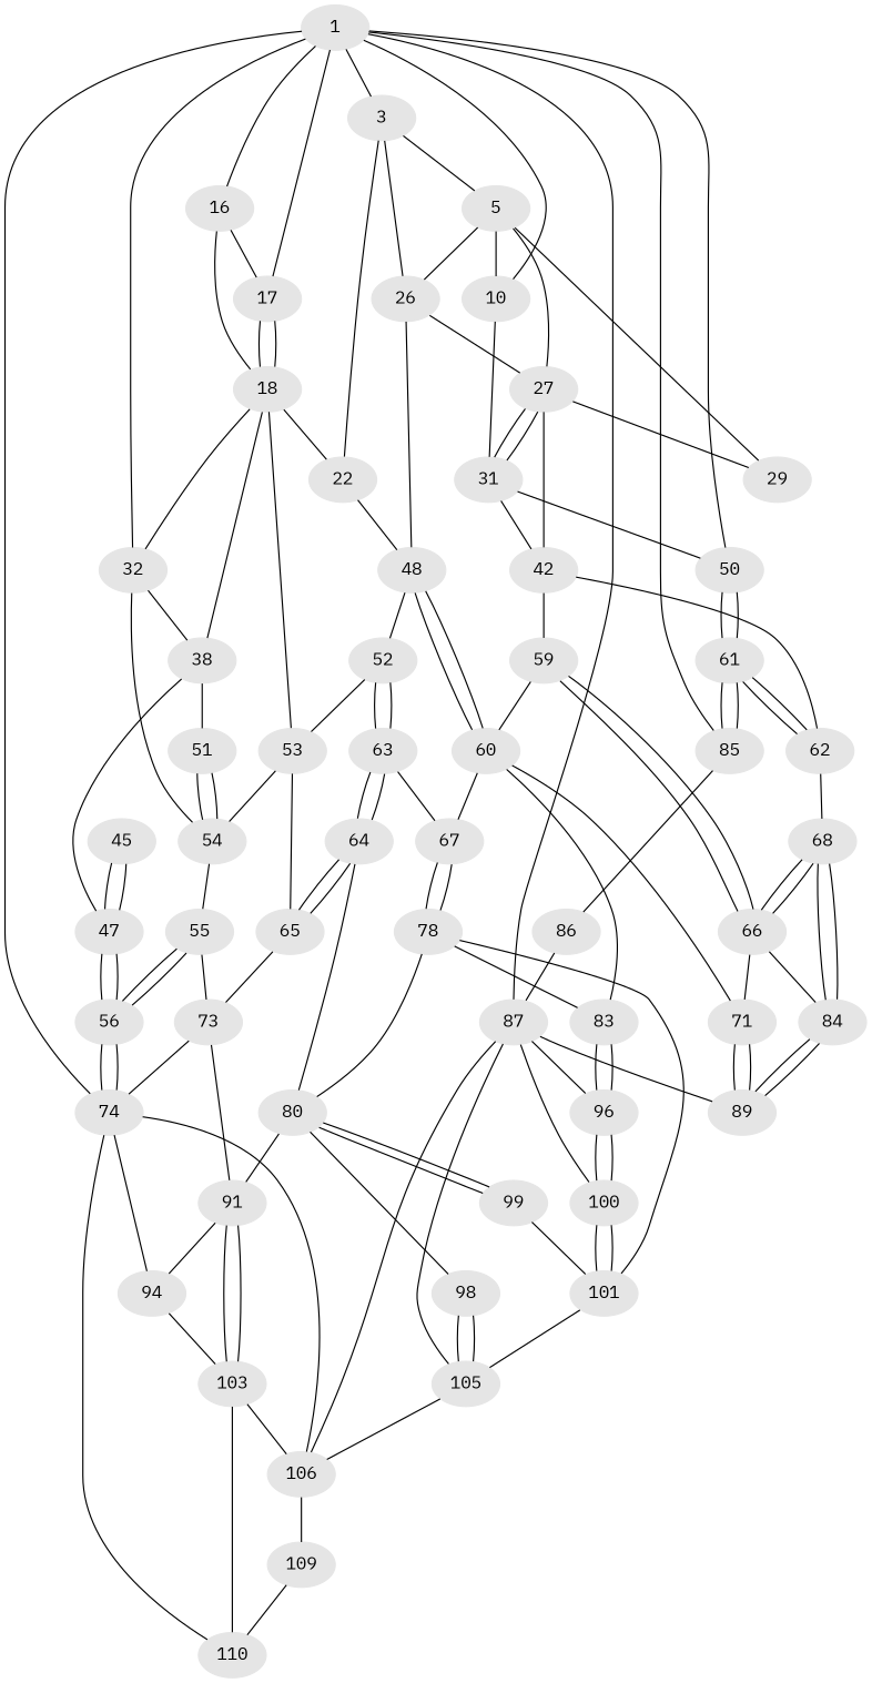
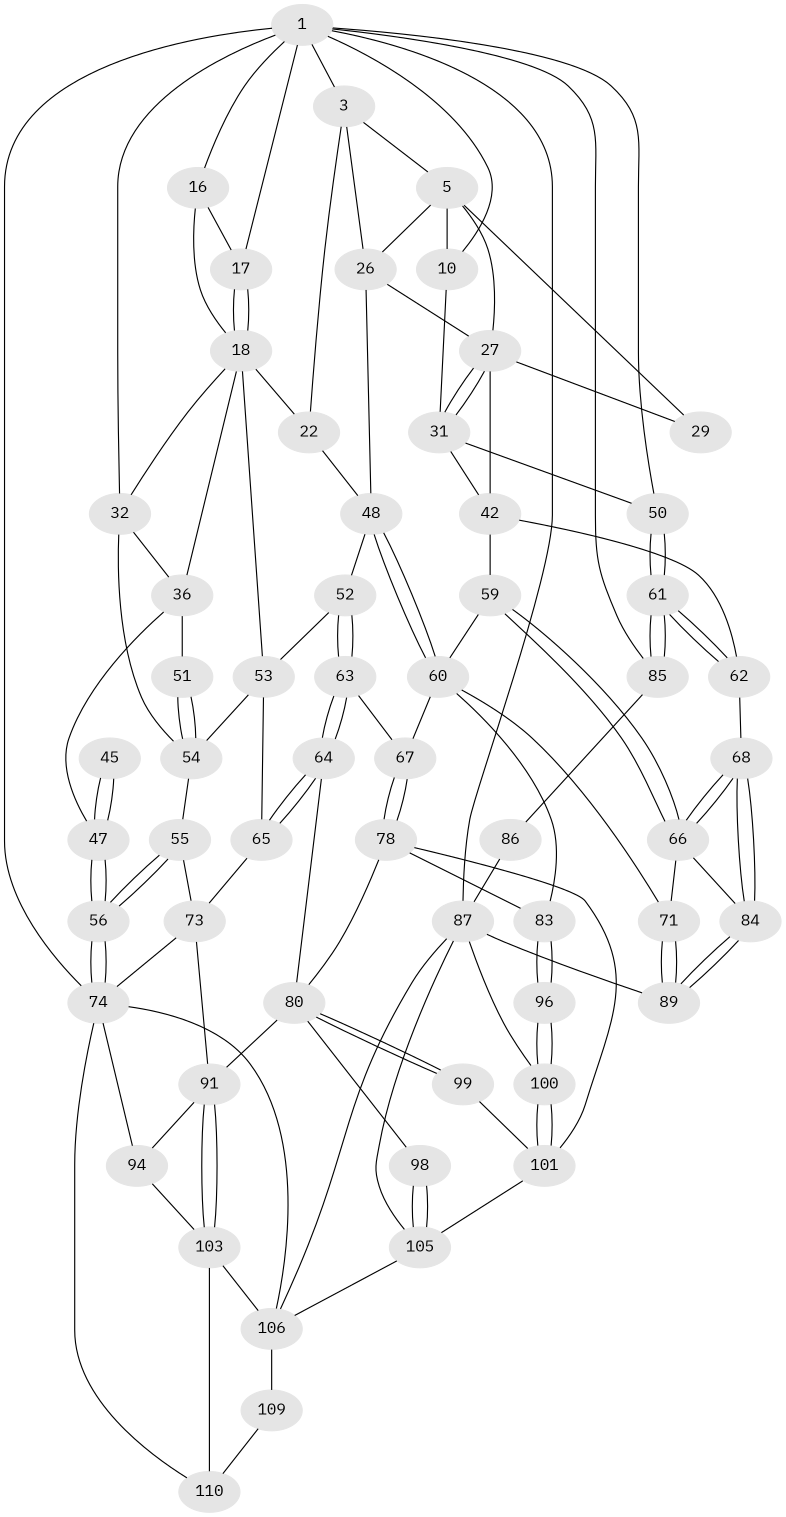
  graph {
    fontname="IBM Plex Mono"
    node [color=gray90 fontname="IBM Plex Mono" style=filled]
    edge [fontname="IBM Plex Mono"]
    1 [super="+2+8"]
    3 [super="+21+4"]
    10 [super="+11+30"]
    16
    17
    32 [super="+38+33"]
    50
    74 [super="+75"]
    85
    87 [super="+88+111"]
    5 [super="+25+6"]
    22
    26 [super="+44"]
    31 [super="+40"]
    18 [super="+19+23"]
-   36 [super="+37" label=38]
+   36 [super="+37"]
    54
    61
    94
    106 [super="+116+107"]
    110
    86
    89
    96
    100
    105 [super="+108"]
    27 [super="+28"]
    29
    48 [super="+49"]
    42 [super="+58"]
    53 [super="+57"]
    47
    51
    65
    52
    60 [super="+66"]
    59
    62
    45
    56
    n41 [label=66 super="+70"]
    68
    63
    67
    71
    83
    55
    64
    73 [super="+77"]
    91 [super="+92"]
    84
    78 [super="+79"]
    80 [super="+81"]
    98
    99
    101 [super="+102"]
    103 [super="+104"]
    109
    1 -- 3
    1 -- 10
    1 -- 16
    1 -- 17
    1 -- 32
    1 -- 50
    1 -- 74 [weight=2]
    1 -- 85
    1 -- 87
    3 -- 5
    3 -- 22
    3 -- 26
    10 -- 31 [weight=2]
    16 -- 17
    16 -- 18
    17 -- 18
    17 -- 18
    32 -- 36
    32 -- 54 [weight=2]
    50 -- 61
    50 -- 61
    74 -- 94
    74 -- 106
    74 -- 110
    85 -- 86
    87 -- 106
    87 -- 89
-   87 -- 96
    87 -- 100
    87 -- 105
    5 -- 10 [weight=3]
    5 -- 26
    5 -- 27
    5 -- 29
    22 -- 48
    26 -- 27
    26 -- 48
    31 -- 50
    31 -- 42
    18 -- 32
    18 -- 22
    18 -- 36
    18 -- 53
    36 -- 47
    36 -- 51 [weight=2]
    54 -- 55
    61 -- 85
    61 -- 85
    61 -- 62
    61 -- 62
    94 -- 103
    106 -- 109
    86 -- 87 [weight=2]
    96 -- 100
    96 -- 100
    100 -- 101
    100 -- 101
    105 -- 106
    27 -- 31
    27 -- 31
    27 -- 29 [weight=2]
    27 -- 42
    48 -- 52
    48 -- 60
    48 -- 60
    42 -- 59
    42 -- 62
    53 -- 54
    53 -- 65
    47 -- 56
    47 -- 56
    51 -- 54
    51 -- 54
    65 -- 73
    52 -- 53
    52 -- 63
    52 -- 63
    60 -- 67
    60 -- 71
    60 -- 83
    59 -- 60
    59 -- n41
    59 -- n41
    62 -- 68
    45 -- 47
    45 -- 47
    56 -- 74
    56 -- 74
    n41 -- 71
    n41 -- 84
    68 -- n41
    68 -- n41
    68 -- 84
    68 -- 84
    63 -- 67
    63 -- 64
    63 -- 64
    67 -- 78
    67 -- 78
    71 -- 89
    71 -- 89
    83 -- 96
    83 -- 96
    55 -- 56
    55 -- 56
    55 -- 73
    64 -- 65
    64 -- 65
    64 -- 80
    73 -- 74
    73 -- 91
    91 -- 94
    91 -- 103
    91 -- 103
    84 -- 89
    84 -- 89
    78 -- 83
    78 -- 80
    78 -- 101
    80 -- 91
    80 -- 98 [weight=2]
    80 -- 99 [weight=2]
    80 -- 99
    98 -- 105
    98 -- 105
    99 -- 101
    101 -- 105
    103 -- 106
    103 -- 110
    109 -- 110
  }
